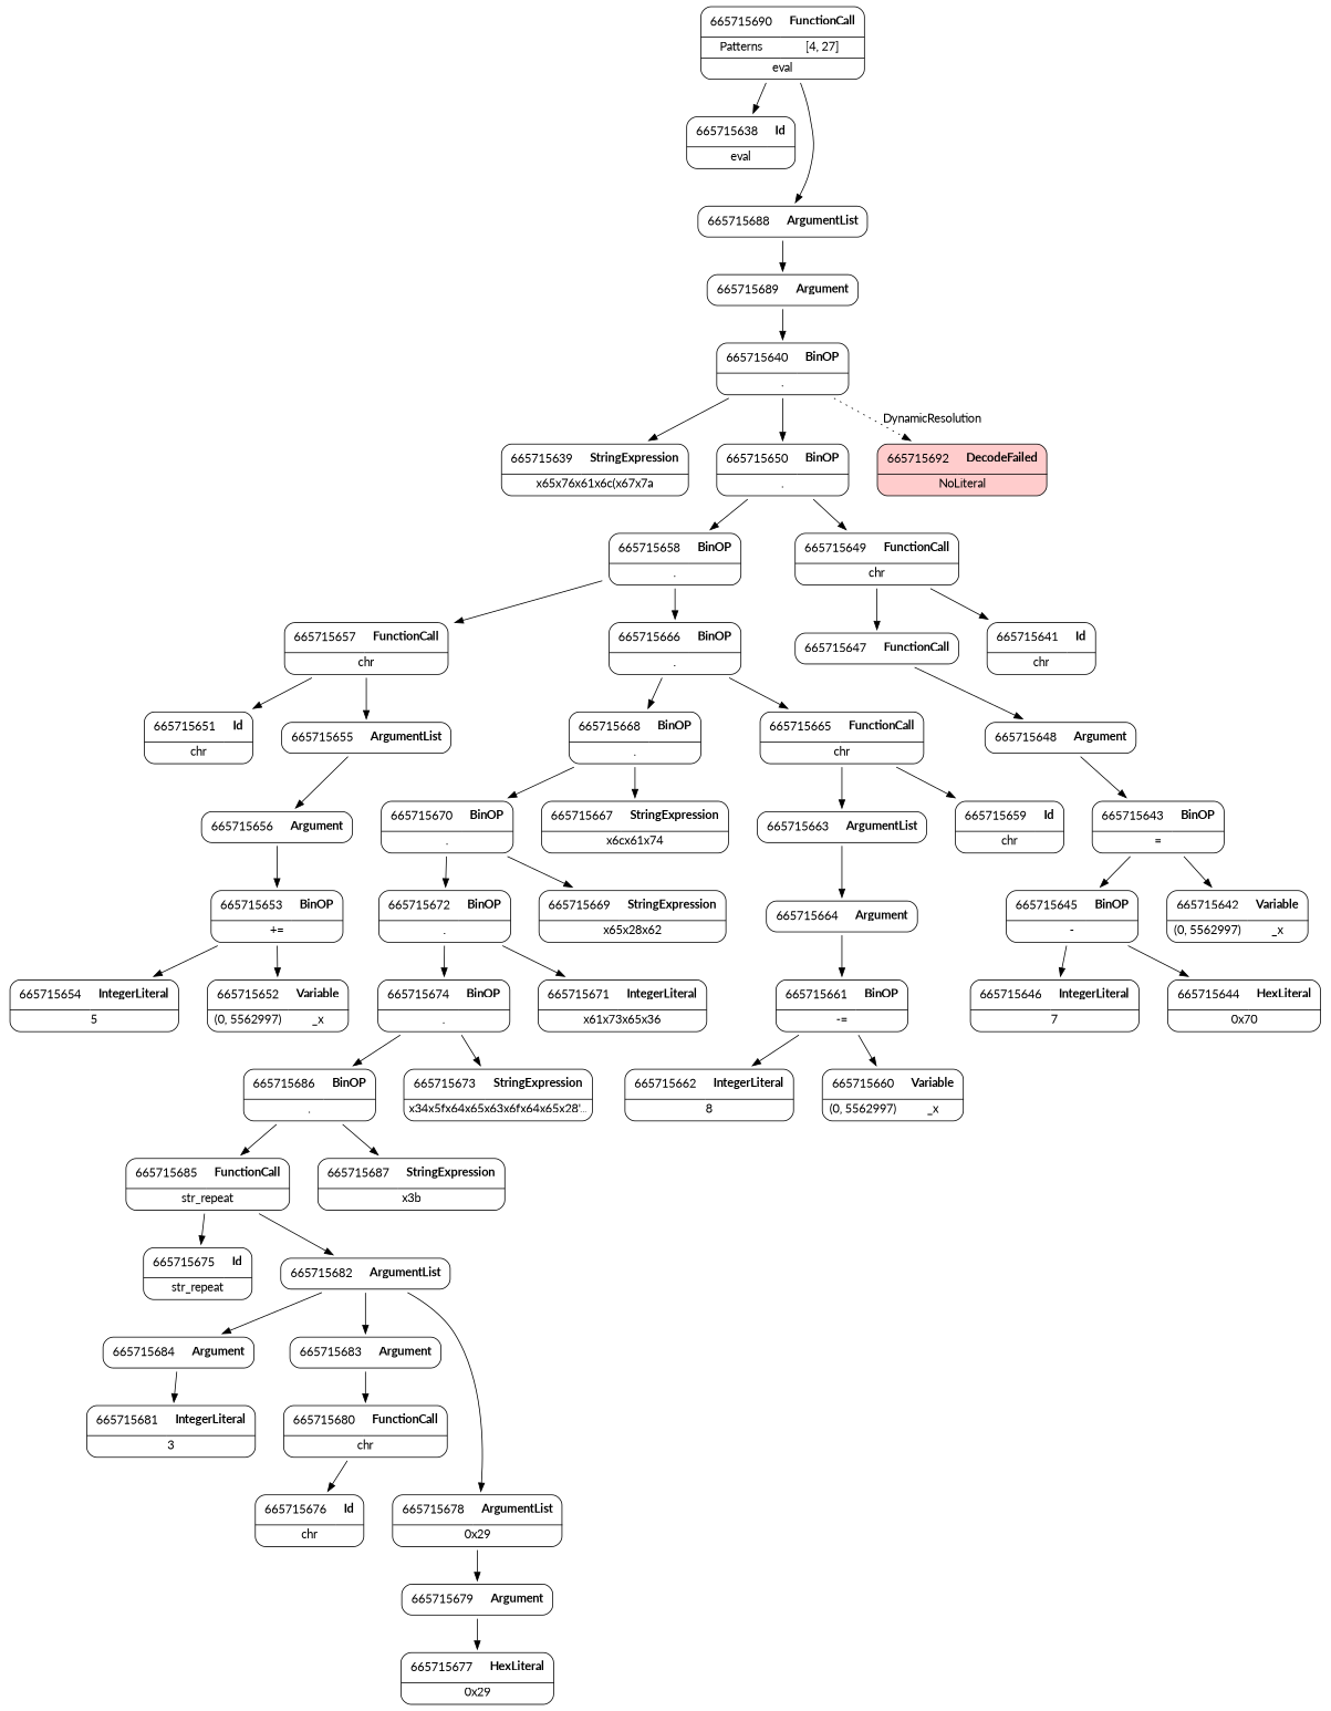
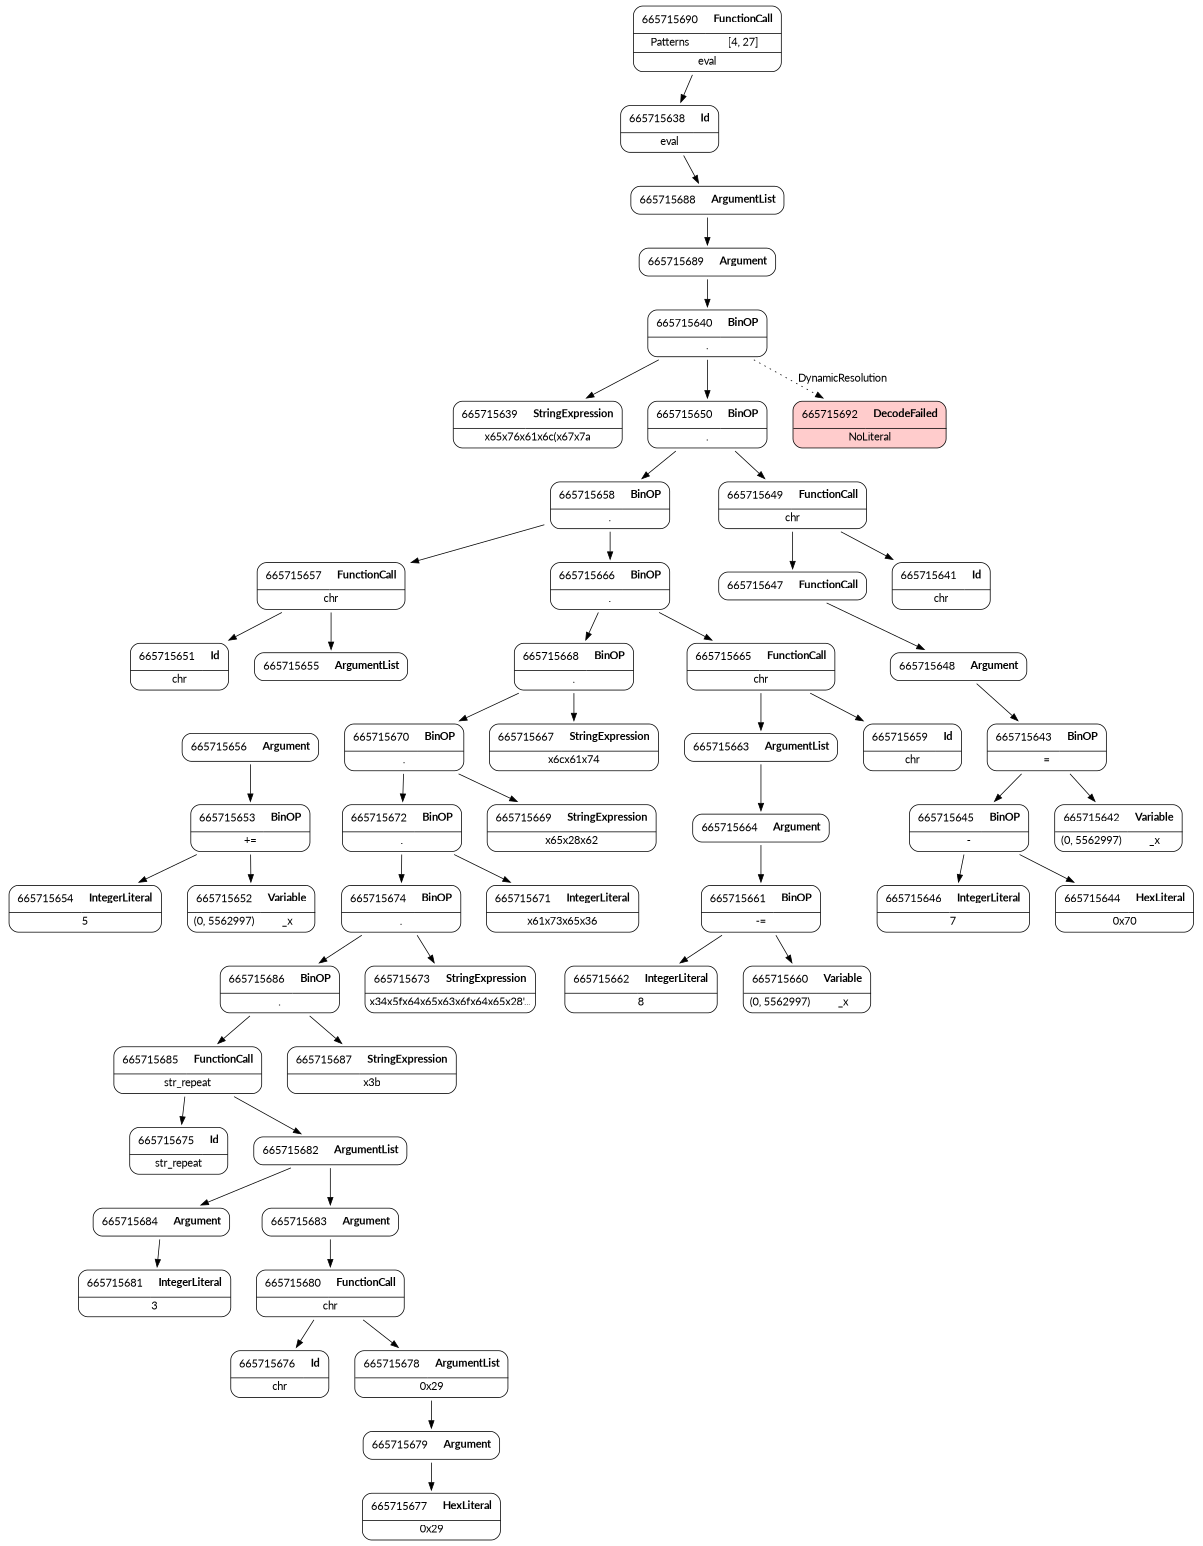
  digraph {
    fontname=Lato
    node [fontname=Lato shape=none]
    edge [fontname=Lato weight=2]
    n1 [label=<<TABLE border='1' cellspacing='0' cellpadding='10' style='rounded' ><TR><TD border='0'>665715646</TD><TD border='0'><B>IntegerLiteral</B></TD></TR><HR/><TR><TD border='0' cellpadding='5' colspan='2'>7</TD></TR></TABLE>>]
    n2 [label=<<TABLE border='1' cellspacing='0' cellpadding='10' style='rounded' ><TR><TD border='0'>665715647</TD><TD border='0'><B>FunctionCall</B></TD></TR></TABLE>>]
    n3 [label=<<TABLE border='1' cellspacing='0' cellpadding='10' style='rounded' ><TR><TD border='0'>665715648</TD><TD border='0'><B>Argument</B></TD></TR></TABLE>>]
    n4 [label=<<TABLE border='1' cellspacing='0' cellpadding='10' style='rounded' ><TR><TD border='0'>665715643</TD><TD border='0'><B>BinOP</B></TD></TR><HR/><TR><TD border='0' cellpadding='5' colspan='2'>=</TD></TR></TABLE>>]
    n5 [label=<<TABLE border='1' cellspacing='0' cellpadding='10' style='rounded' ><TR><TD border='0'>665715645</TD><TD border='0'><B>BinOP</B></TD></TR><HR/><TR><TD border='0' cellpadding='5' colspan='2'>-</TD></TR></TABLE>>]
    n6 [label=<<TABLE border='1' cellspacing='0' cellpadding='10' style='rounded' ><TR><TD border='0'>665715642</TD><TD border='0'><B>Variable</B></TD></TR><HR/><TR><TD border='0' cellpadding='5'>(0, 5562997)</TD><TD border='0' cellpadding='5'>_x</TD></TR></TABLE>>]
    n7 [label=<<TABLE border='1' cellspacing='0' cellpadding='10' style='rounded' ><TR><TD border='0'>665715644</TD><TD border='0'><B>HexLiteral</B></TD></TR><HR/><TR><TD border='0' cellpadding='5' colspan='2'>0x70</TD></TR></TABLE>>]
    n8 [label=<<TABLE border='1' cellspacing='0' cellpadding='10' style='rounded' ><TR><TD border='0'>665715640</TD><TD border='0'><B>BinOP</B></TD></TR><HR/><TR><TD border='0' cellpadding='5' colspan='2'>.</TD></TR></TABLE>>]
    n9 [label=<<TABLE border='1' cellspacing='0' cellpadding='10' style='rounded' ><TR><TD border='0'>665715639</TD><TD border='0'><B>StringExpression</B></TD></TR><HR/><TR><TD border='0' cellpadding='5' colspan='2'>x65x76x61x6c(x67x7a</TD></TR></TABLE>>]
    n10 [label=<<TABLE border='1' cellspacing='0' cellpadding='10' style='rounded' ><TR><TD border='0'>665715650</TD><TD border='0'><B>BinOP</B></TD></TR><HR/><TR><TD border='0' cellpadding='5' colspan='2'>.</TD></TR></TABLE>>]
    n11 [label=<<TABLE border='1' cellspacing='0' cellpadding='10' style='rounded' bgcolor='#FFCCCC' ><TR><TD border='0'>665715692</TD><TD border='0'><B>DecodeFailed</B></TD></TR><HR/><TR><TD border='0' cellpadding='5' colspan='2'>NoLiteral</TD></TR></TABLE>>]
    n12 [label=<<TABLE border='1' cellspacing='0' cellpadding='10' style='rounded' ><TR><TD border='0'>665715658</TD><TD border='0'><B>BinOP</B></TD></TR><HR/><TR><TD border='0' cellpadding='5' colspan='2'>.</TD></TR></TABLE>>]
    n13 [label=<<TABLE border='1' cellspacing='0' cellpadding='10' style='rounded' ><TR><TD border='0'>665715649</TD><TD border='0'><B>FunctionCall</B></TD></TR><HR/><TR><TD border='0' cellpadding='5' colspan='2'>chr</TD></TR></TABLE>>]
    n14 [label=<<TABLE border='1' cellspacing='0' cellpadding='10' style='rounded' ><TR><TD border='0'>665715657</TD><TD border='0'><B>FunctionCall</B></TD></TR><HR/><TR><TD border='0' cellpadding='5' colspan='2'>chr</TD></TR></TABLE>>]
    n15 [label=<<TABLE border='1' cellspacing='0' cellpadding='10' style='rounded' ><TR><TD border='0'>665715666</TD><TD border='0'><B>BinOP</B></TD></TR><HR/><TR><TD border='0' cellpadding='5' colspan='2'>.</TD></TR></TABLE>>]
    n16 [label=<<TABLE border='1' cellspacing='0' cellpadding='10' style='rounded' ><TR><TD border='0'>665715641</TD><TD border='0'><B>Id</B></TD></TR><HR/><TR><TD border='0' cellpadding='5' colspan='2'>chr</TD></TR></TABLE>>]
    n17 [label=<<TABLE border='1' cellspacing='0' cellpadding='10' style='rounded' ><TR><TD border='0'>665715638</TD><TD border='0'><B>Id</B></TD></TR><HR/><TR><TD border='0' cellpadding='5' colspan='2'>eval</TD></TR></TABLE>>]
    n18 [label=<<TABLE border='1' cellspacing='0' cellpadding='10' style='rounded' ><TR><TD border='0'>665715690</TD><TD border='0'><B>FunctionCall</B></TD></TR><HR/><TR><TD border='0' cellpadding='5'>Patterns</TD><TD border='0' cellpadding='5'>[4, 27]</TD></TR><HR/><TR><TD border='0' cellpadding='5' colspan='2'>eval</TD></TR></TABLE>>]
    n19 [label=<<TABLE border='1' cellspacing='0' cellpadding='10' style='rounded' ><TR><TD border='0'>665715688</TD><TD border='0'><B>ArgumentList</B></TD></TR></TABLE>>]
    n20 [label=<<TABLE border='1' cellspacing='0' cellpadding='10' style='rounded' ><TR><TD border='0'>665715689</TD><TD border='0'><B>Argument</B></TD></TR></TABLE>>]
    n21 [label=<<TABLE border='1' cellspacing='0' cellpadding='10' style='rounded' ><TR><TD border='0'>665715686</TD><TD border='0'><B>BinOP</B></TD></TR><HR/><TR><TD border='0' cellpadding='5' colspan='2'>.</TD></TR></TABLE>>]
    n22 [label=<<TABLE border='1' cellspacing='0' cellpadding='10' style='rounded' ><TR><TD border='0'>665715685</TD><TD border='0'><B>FunctionCall</B></TD></TR><HR/><TR><TD border='0' cellpadding='5' colspan='2'>str_repeat</TD></TR></TABLE>>]
    n23 [label=<<TABLE border='1' cellspacing='0' cellpadding='10' style='rounded' ><TR><TD border='0'>665715687</TD><TD border='0'><B>StringExpression</B></TD></TR><HR/><TR><TD border='0' cellpadding='5' colspan='2'>x3b</TD></TR></TABLE>>]
    n24 [label=<<TABLE border='1' cellspacing='0' cellpadding='10' style='rounded' ><TR><TD border='0'>665715675</TD><TD border='0'><B>Id</B></TD></TR><HR/><TR><TD border='0' cellpadding='5' colspan='2'>str_repeat</TD></TR></TABLE>>]
    n25 [label=<<TABLE border='1' cellspacing='0' cellpadding='10' style='rounded' ><TR><TD border='0'>665715682</TD><TD border='0'><B>ArgumentList</B></TD></TR></TABLE>>]
    n26 [label=<<TABLE border='1' cellspacing='0' cellpadding='10' style='rounded' ><TR><TD border='0'>665715684</TD><TD border='0'><B>Argument</B></TD></TR></TABLE>>]
    n27 [label=<<TABLE border='1' cellspacing='0' cellpadding='10' style='rounded' ><TR><TD border='0'>665715683</TD><TD border='0'><B>Argument</B></TD></TR></TABLE>>]
    n28 [label=<<TABLE border='1' cellspacing='0' cellpadding='10' style='rounded' ><TR><TD border='0'>665715681</TD><TD border='0'><B>IntegerLiteral</B></TD></TR><HR/><TR><TD border='0' cellpadding='5' colspan='2'>3</TD></TR></TABLE>>]
    n29 [label=<<TABLE border='1' cellspacing='0' cellpadding='10' style='rounded' ><TR><TD border='0'>665715680</TD><TD border='0'><B>FunctionCall</B></TD></TR><HR/><TR><TD border='0' cellpadding='5' colspan='2'>chr</TD></TR></TABLE>>]
    n30 [label=<<TABLE border='1' cellspacing='0' cellpadding='10' style='rounded' ><TR><TD border='0'>665715676</TD><TD border='0'><B>Id</B></TD></TR><HR/><TR><TD border='0' cellpadding='5' colspan='2'>chr</TD></TR></TABLE>>]
    n31 [label=<<TABLE border='1' cellspacing='0' cellpadding='10' style='rounded' ><TR><TD border='0'>665715678</TD><TD border='0'><B>ArgumentList</B></TD></TR><HR/><TR><TD border='0' cellpadding='5' colspan='2'>0x29</TD></TR></TABLE>>]
    n32 [label=<<TABLE border='1' cellspacing='0' cellpadding='10' style='rounded' ><TR><TD border='0'>665715679</TD><TD border='0'><B>Argument</B></TD></TR></TABLE>>]
    n33 [label=<<TABLE border='1' cellspacing='0' cellpadding='10' style='rounded' ><TR><TD border='0'>665715677</TD><TD border='0'><B>HexLiteral</B></TD></TR><HR/><TR><TD border='0' cellpadding='5' colspan='2'>0x29</TD></TR></TABLE>>]
    n34 [label=<<TABLE border='1' cellspacing='0' cellpadding='10' style='rounded' ><TR><TD border='0'>665715662</TD><TD border='0'><B>IntegerLiteral</B></TD></TR><HR/><TR><TD border='0' cellpadding='5' colspan='2'>8</TD></TR></TABLE>>]
    n35 [label=<<TABLE border='1' cellspacing='0' cellpadding='10' style='rounded' ><TR><TD border='0'>665715663</TD><TD border='0'><B>ArgumentList</B></TD></TR></TABLE>>]
    n36 [label=<<TABLE border='1' cellspacing='0' cellpadding='10' style='rounded' ><TR><TD border='0'>665715664</TD><TD border='0'><B>Argument</B></TD></TR></TABLE>>]
    n37 [label=<<TABLE border='1' cellspacing='0' cellpadding='10' style='rounded' ><TR><TD border='0'>665715661</TD><TD border='0'><B>BinOP</B></TD></TR><HR/><TR><TD border='0' cellpadding='5' colspan='2'>-=</TD></TR></TABLE>>]
    n38 [label=<<TABLE border='1' cellspacing='0' cellpadding='10' style='rounded' ><TR><TD border='0'>665715660</TD><TD border='0'><B>Variable</B></TD></TR><HR/><TR><TD border='0' cellpadding='5'>(0, 5562997)</TD><TD border='0' cellpadding='5'>_x</TD></TR></TABLE>>]
    n39 [label=<<TABLE border='1' cellspacing='0' cellpadding='10' style='rounded' ><TR><TD border='0'>665715651</TD><TD border='0'><B>Id</B></TD></TR><HR/><TR><TD border='0' cellpadding='5' colspan='2'>chr</TD></TR></TABLE>>]
    n40 [label=<<TABLE border='1' cellspacing='0' cellpadding='10' style='rounded' ><TR><TD border='0'>665715655</TD><TD border='0'><B>ArgumentList</B></TD></TR></TABLE>>]
    n41 [label=<<TABLE border='1' cellspacing='0' cellpadding='10' style='rounded' ><TR><TD border='0'>665715668</TD><TD border='0'><B>BinOP</B></TD></TR><HR/><TR><TD border='0' cellpadding='5' colspan='2'>.</TD></TR></TABLE>>]
    n42 [label=<<TABLE border='1' cellspacing='0' cellpadding='10' style='rounded' ><TR><TD border='0'>665715665</TD><TD border='0'><B>FunctionCall</B></TD></TR><HR/><TR><TD border='0' cellpadding='5' colspan='2'>chr</TD></TR></TABLE>>]
    n43 [label=<<TABLE border='1' cellspacing='0' cellpadding='10' style='rounded' ><TR><TD border='0'>665715656</TD><TD border='0'><B>Argument</B></TD></TR></TABLE>>]
    n44 [label=<<TABLE border='1' cellspacing='0' cellpadding='10' style='rounded' ><TR><TD border='0'>665715670</TD><TD border='0'><B>BinOP</B></TD></TR><HR/><TR><TD border='0' cellpadding='5' colspan='2'>.</TD></TR></TABLE>>]
    n45 [label=<<TABLE border='1' cellspacing='0' cellpadding='10' style='rounded' ><TR><TD border='0'>665715667</TD><TD border='0'><B>StringExpression</B></TD></TR><HR/><TR><TD border='0' cellpadding='5' colspan='2'>x6cx61x74</TD></TR></TABLE>>]
    n46 [label=<<TABLE border='1' cellspacing='0' cellpadding='10' style='rounded' ><TR><TD border='0'>665715659</TD><TD border='0'><B>Id</B></TD></TR><HR/><TR><TD border='0' cellpadding='5' colspan='2'>chr</TD></TR></TABLE>>]
    n47 [label=<<TABLE border='1' cellspacing='0' cellpadding='10' style='rounded' ><TR><TD border='0'>665715653</TD><TD border='0'><B>BinOP</B></TD></TR><HR/><TR><TD border='0' cellpadding='5' colspan='2'>+=</TD></TR></TABLE>>]
    n48 [label=<<TABLE border='1' cellspacing='0' cellpadding='10' style='rounded' ><TR><TD border='0'>665715654</TD><TD border='0'><B>IntegerLiteral</B></TD></TR><HR/><TR><TD border='0' cellpadding='5' colspan='2'>5</TD></TR></TABLE>>]
    n49 [label=<<TABLE border='1' cellspacing='0' cellpadding='10' style='rounded' ><TR><TD border='0'>665715652</TD><TD border='0'><B>Variable</B></TD></TR><HR/><TR><TD border='0' cellpadding='5'>(0, 5562997)</TD><TD border='0' cellpadding='5'>_x</TD></TR></TABLE>>]
    n50 [label=<<TABLE border='1' cellspacing='0' cellpadding='10' style='rounded' ><TR><TD border='0'>665715674</TD><TD border='0'><B>BinOP</B></TD></TR><HR/><TR><TD border='0' cellpadding='5' colspan='2'>.</TD></TR></TABLE>>]
    n51 [label=<<TABLE border='1' cellspacing='0' cellpadding='10' style='rounded' ><TR><TD border='0'>665715673</TD><TD border='0'><B>StringExpression</B></TD></TR><HR/><TR><TD border='0' cellpadding='5' colspan='2'>x34x5fx64x65x63x6fx64x65x28'...</TD></TR></TABLE>>]
    n52 [label=<<TABLE border='1' cellspacing='0' cellpadding='10' style='rounded' ><TR><TD border='0'>665715672</TD><TD border='0'><B>BinOP</B></TD></TR><HR/><TR><TD border='0' cellpadding='5' colspan='2'>.</TD></TR></TABLE>>]
    n53 [label=<<TABLE border='1' cellspacing='0' cellpadding='10' style='rounded' ><TR><TD border='0'>665715671</TD><TD border='0'><B>IntegerLiteral</B></TD></TR><HR/><TR><TD border='0' cellpadding='5' colspan='2'>x61x73x65x36</TD></TR></TABLE>>]
    n54 [label=<<TABLE border='1' cellspacing='0' cellpadding='10' style='rounded' ><TR><TD border='0'>665715669</TD><TD border='0'><B>StringExpression</B></TD></TR><HR/><TR><TD border='0' cellpadding='5' colspan='2'>x65x28x62</TD></TR></TABLE>>]
    n2 -> n3
    n3 -> n4
    n4 -> n5
    n4 -> n6
    n5 -> n1
    n5 -> n7
    n8 -> n9
    n8 -> n10
    n8 -> n11 [label=DynamicResolution style=dotted weight=""]
    n10 -> n12
    n10 -> n13
    n12 -> n14
    n12 -> n15
    n13 -> n2
    n13 -> n16
    n14 -> n39
    n14 -> n40
    n15 -> n41
    n15 -> n42
    n18 -> n17
-   n18 -> n19
+   n17 -> n19
    n19 -> n20
    n20 -> n8
    n21 -> n22
    n21 -> n23
    n22 -> n24
    n22 -> n25
    n25 -> n26
    n25 -> n27
    n26 -> n28
    n27 -> n29
    n29 -> n30
-   n25 -> n31
+   n29 -> n31
    n31 -> n32
    n32 -> n33
    n35 -> n36
    n36 -> n37
    n37 -> n34
    n37 -> n38
-   n40 -> n43
    n41 -> n44
    n41 -> n45
    n42 -> n35
    n42 -> n46
    n43 -> n47
    n44 -> n52
    n44 -> n54
    n47 -> n48
    n47 -> n49
    n50 -> n21
    n50 -> n51
    n52 -> n50
    n52 -> n53
  }
